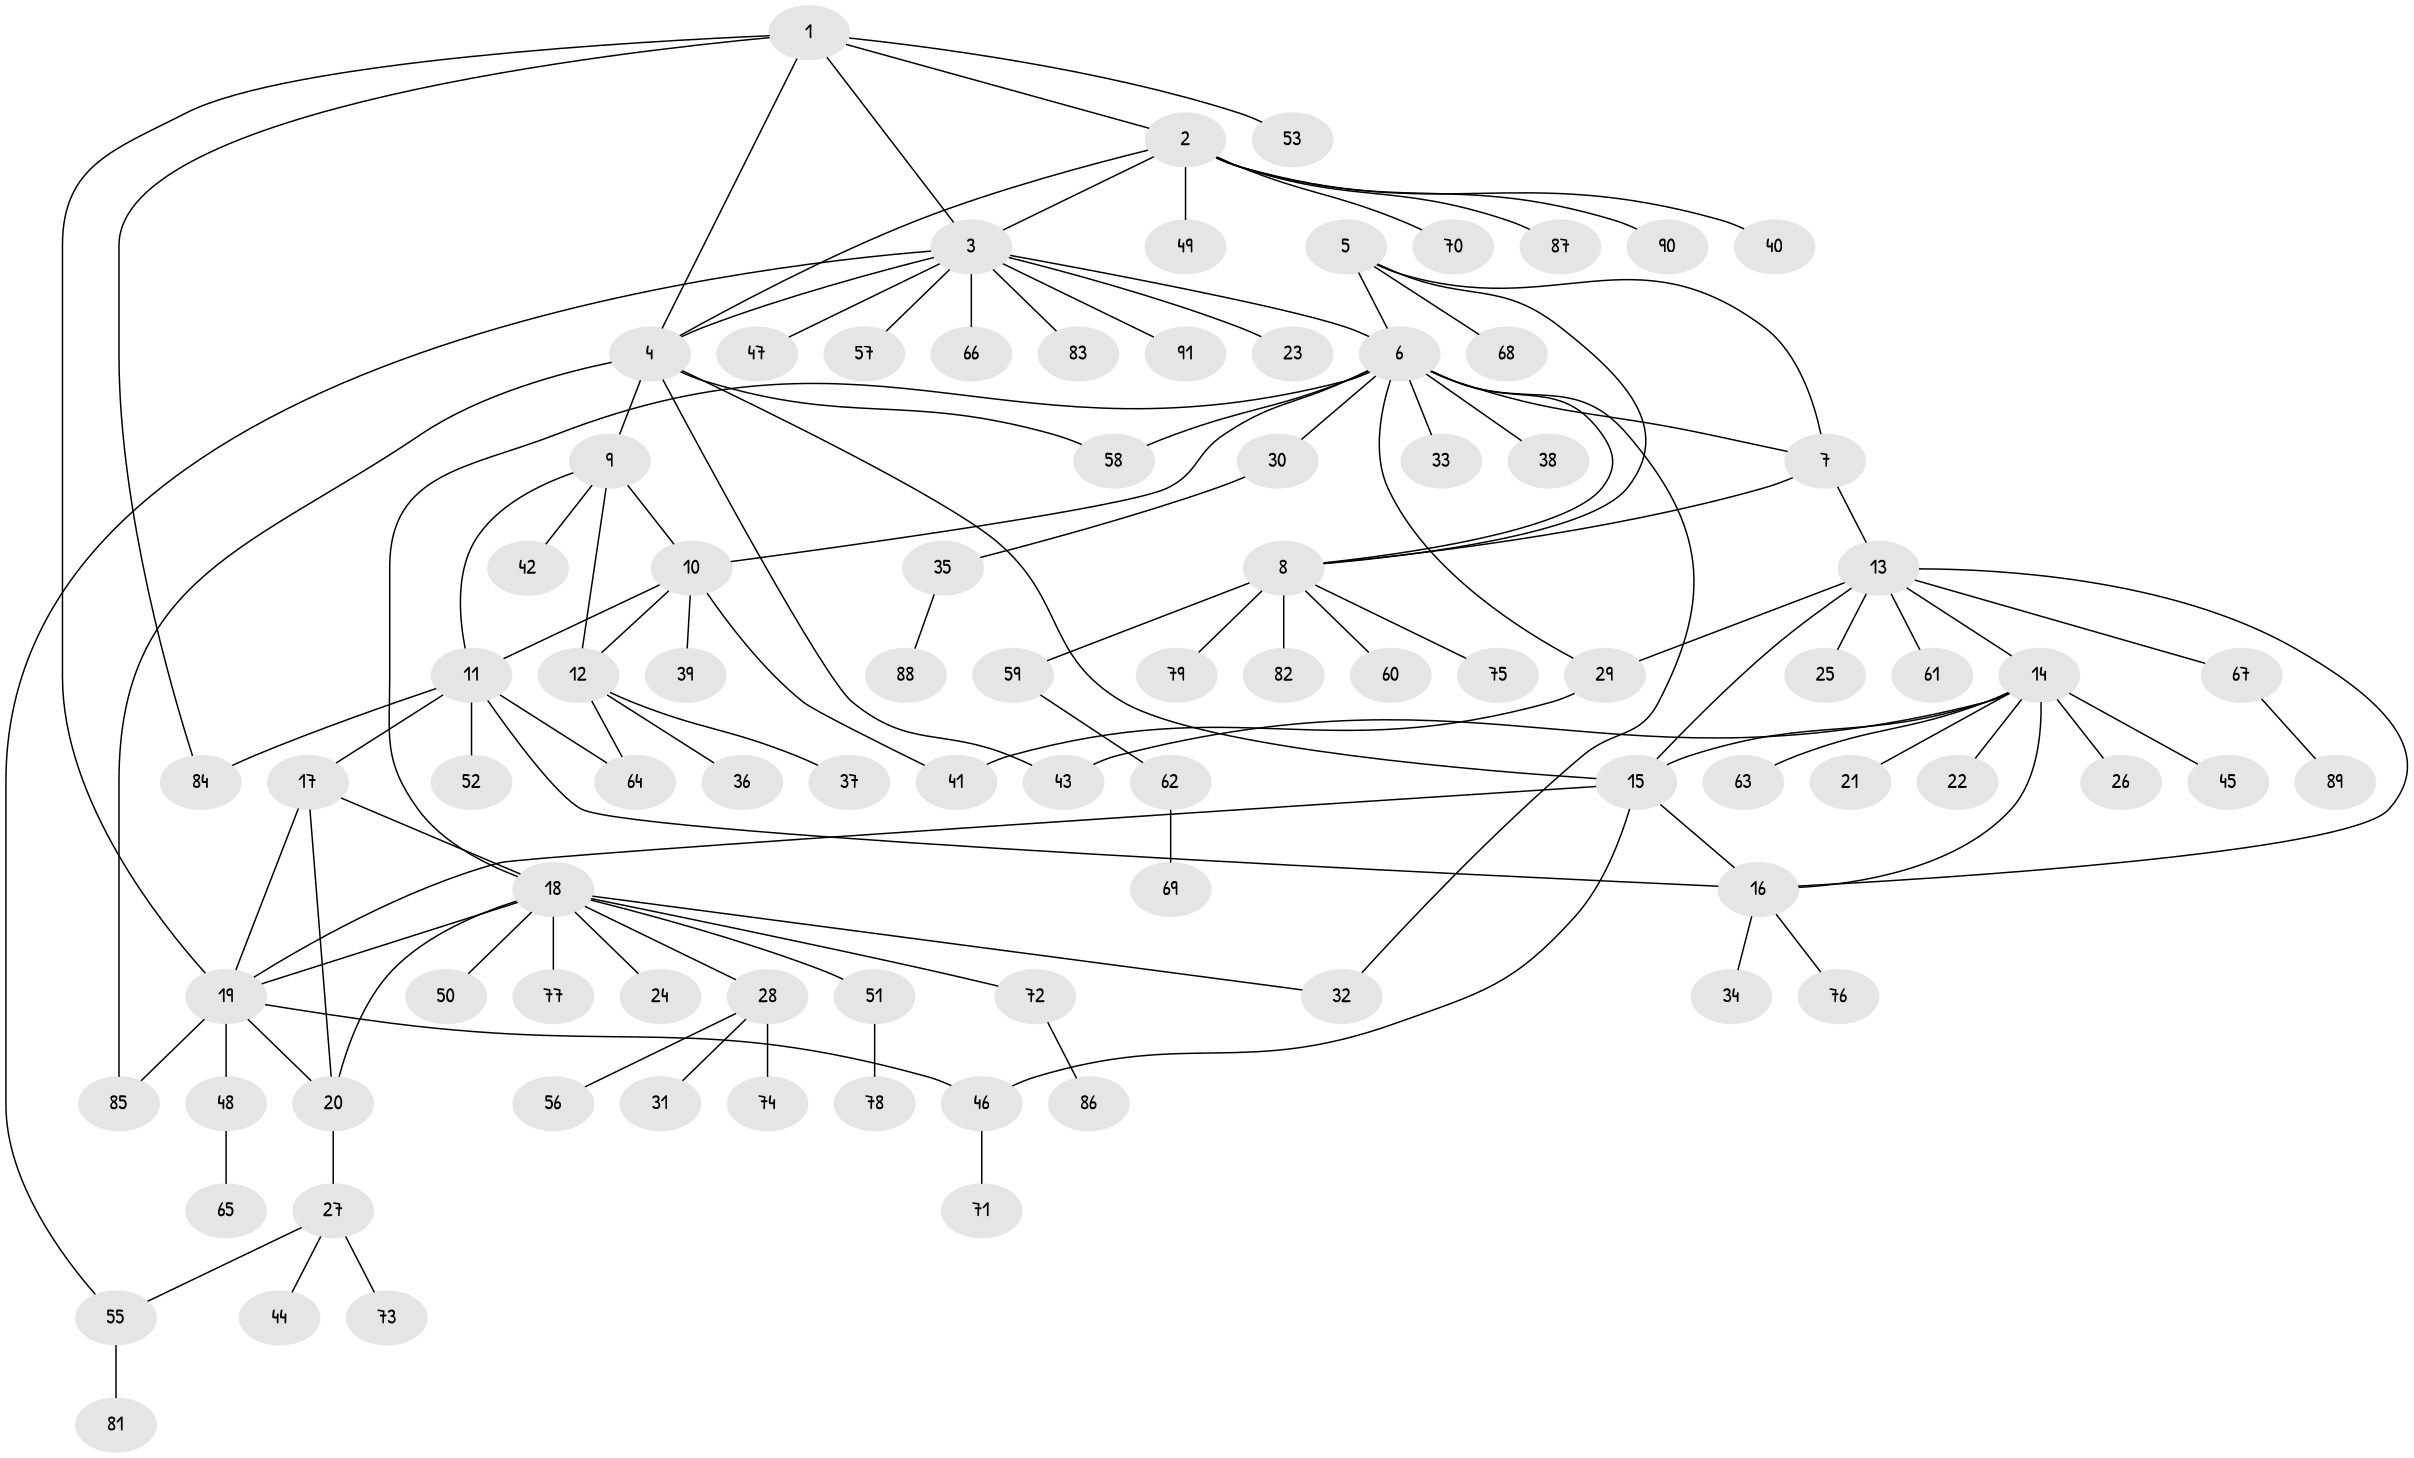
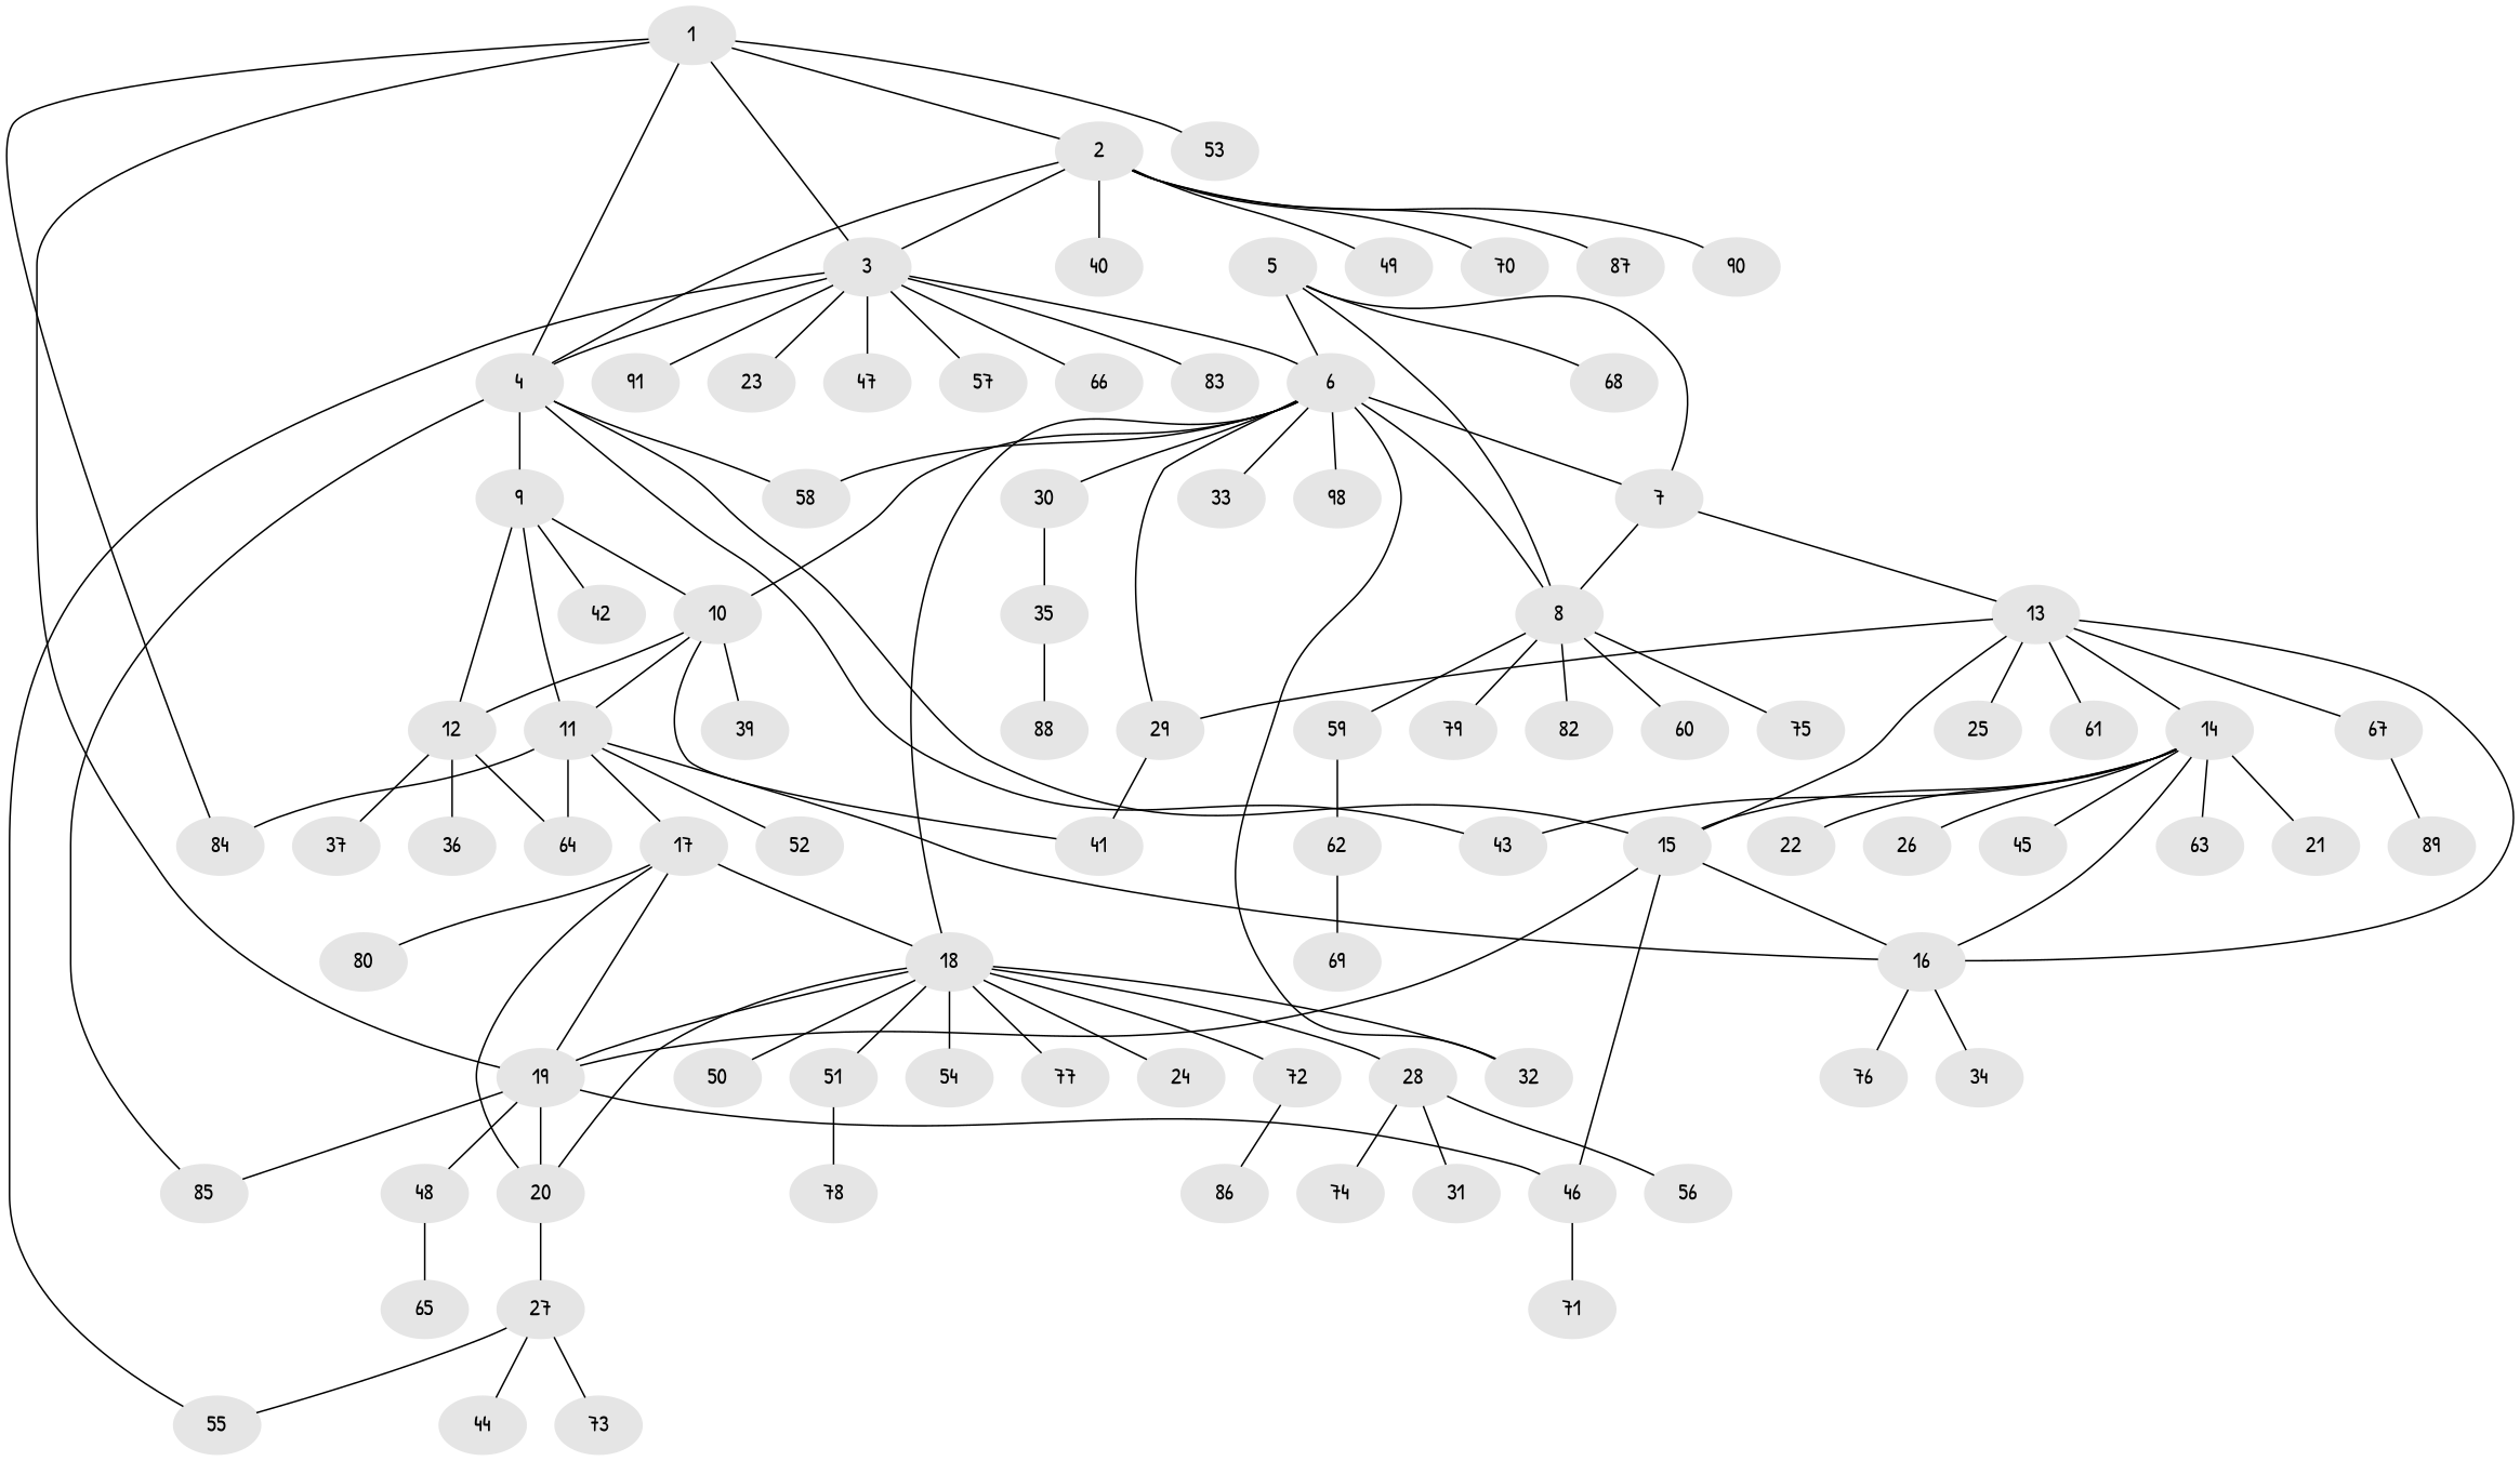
  graph {
    fontname="Patrick Hand"
    node [color=gray90 fontname="Patrick Hand" style=filled]
    edge [fontname="Patrick Hand"]
    1
    2
    3
    4
    19
    53
    84
    40
    49
    70
    87
    90
    6
    23
    47
    55
    57
    66
    83
    91
    9
    15
    43
    58
    85
    46
    20
    48
    7
    8
    10
    18
    29
    30
    32
    33
-   38
-   81
+   38 [label=98]
    11
    12
    42
    16
    5
    68
    13
    59
    60
    75
    79
    82
    39
    41
    24
    28
    50
    51
+   54
    72
    77
    35
    14
    25
    61
    67
    62
    17
    52
    64
    36
    37
    34
    76
+   80
    21
    22
    26
    45
    63
    89
    71
    27
    31
    56
    74
    78
    86
    65
    44
    73
    88
    69
    1 -- 2
    1 -- 3
    1 -- 4
    1 -- 19
    1 -- 53
    1 -- 84
    2 -- 3
    2 -- 4
    2 -- 40
    2 -- 49
    2 -- 70
    2 -- 87
    2 -- 90
    3 -- 4
    3 -- 6
    3 -- 23
    3 -- 47
    3 -- 55
    3 -- 57
    3 -- 66
    3 -- 83
    3 -- 91
    4 -- 9
    4 -- 15
    4 -- 43
    4 -- 58
    4 -- 85
    19 -- 85
    19 -- 46
    19 -- 20
    19 -- 48
    6 -- 58
    6 -- 7
    6 -- 8
    6 -- 10
    6 -- 18
    6 -- 29
    6 -- 30
    6 -- 32
    6 -- 33
    6 -- 38
-   55 -- 81
    9 -- 10
    9 -- 11
    9 -- 12
    9 -- 42
    15 -- 19
    15 -- 46
    15 -- 16
    46 -- 71
    20 -- 27
    48 -- 65
    7 -- 8
    7 -- 13
    8 -- 59
    8 -- 60
    8 -- 75
    8 -- 79
    8 -- 82
    10 -- 11
    10 -- 12
    10 -- 39
    10 -- 41
    18 -- 19
    18 -- 20
    18 -- 32
    18 -- 24
    18 -- 28
    18 -- 50
    18 -- 51
+   18 -- 54
    18 -- 72
    18 -- 77
    29 -- 41
    30 -- 35
    11 -- 84
    11 -- 16
    11 -- 17
    11 -- 52
    11 -- 64
    12 -- 64
    12 -- 36
    12 -- 37
    16 -- 34
    16 -- 76
    5 -- 6
    5 -- 7
    5 -- 8
    5 -- 68
    13 -- 15
    13 -- 29
    13 -- 16
    13 -- 14
    13 -- 25
    13 -- 61
    13 -- 67
    59 -- 62
    28 -- 31
    28 -- 56
    28 -- 74
    51 -- 78
    72 -- 86
    35 -- 88
    14 -- 15
    14 -- 43
    14 -- 16
    14 -- 21
    14 -- 22
    14 -- 26
    14 -- 45
    14 -- 63
    67 -- 89
    62 -- 69
    17 -- 19
    17 -- 20
    17 -- 18
+   17 -- 80
    27 -- 55
    27 -- 44
    27 -- 73
  }
